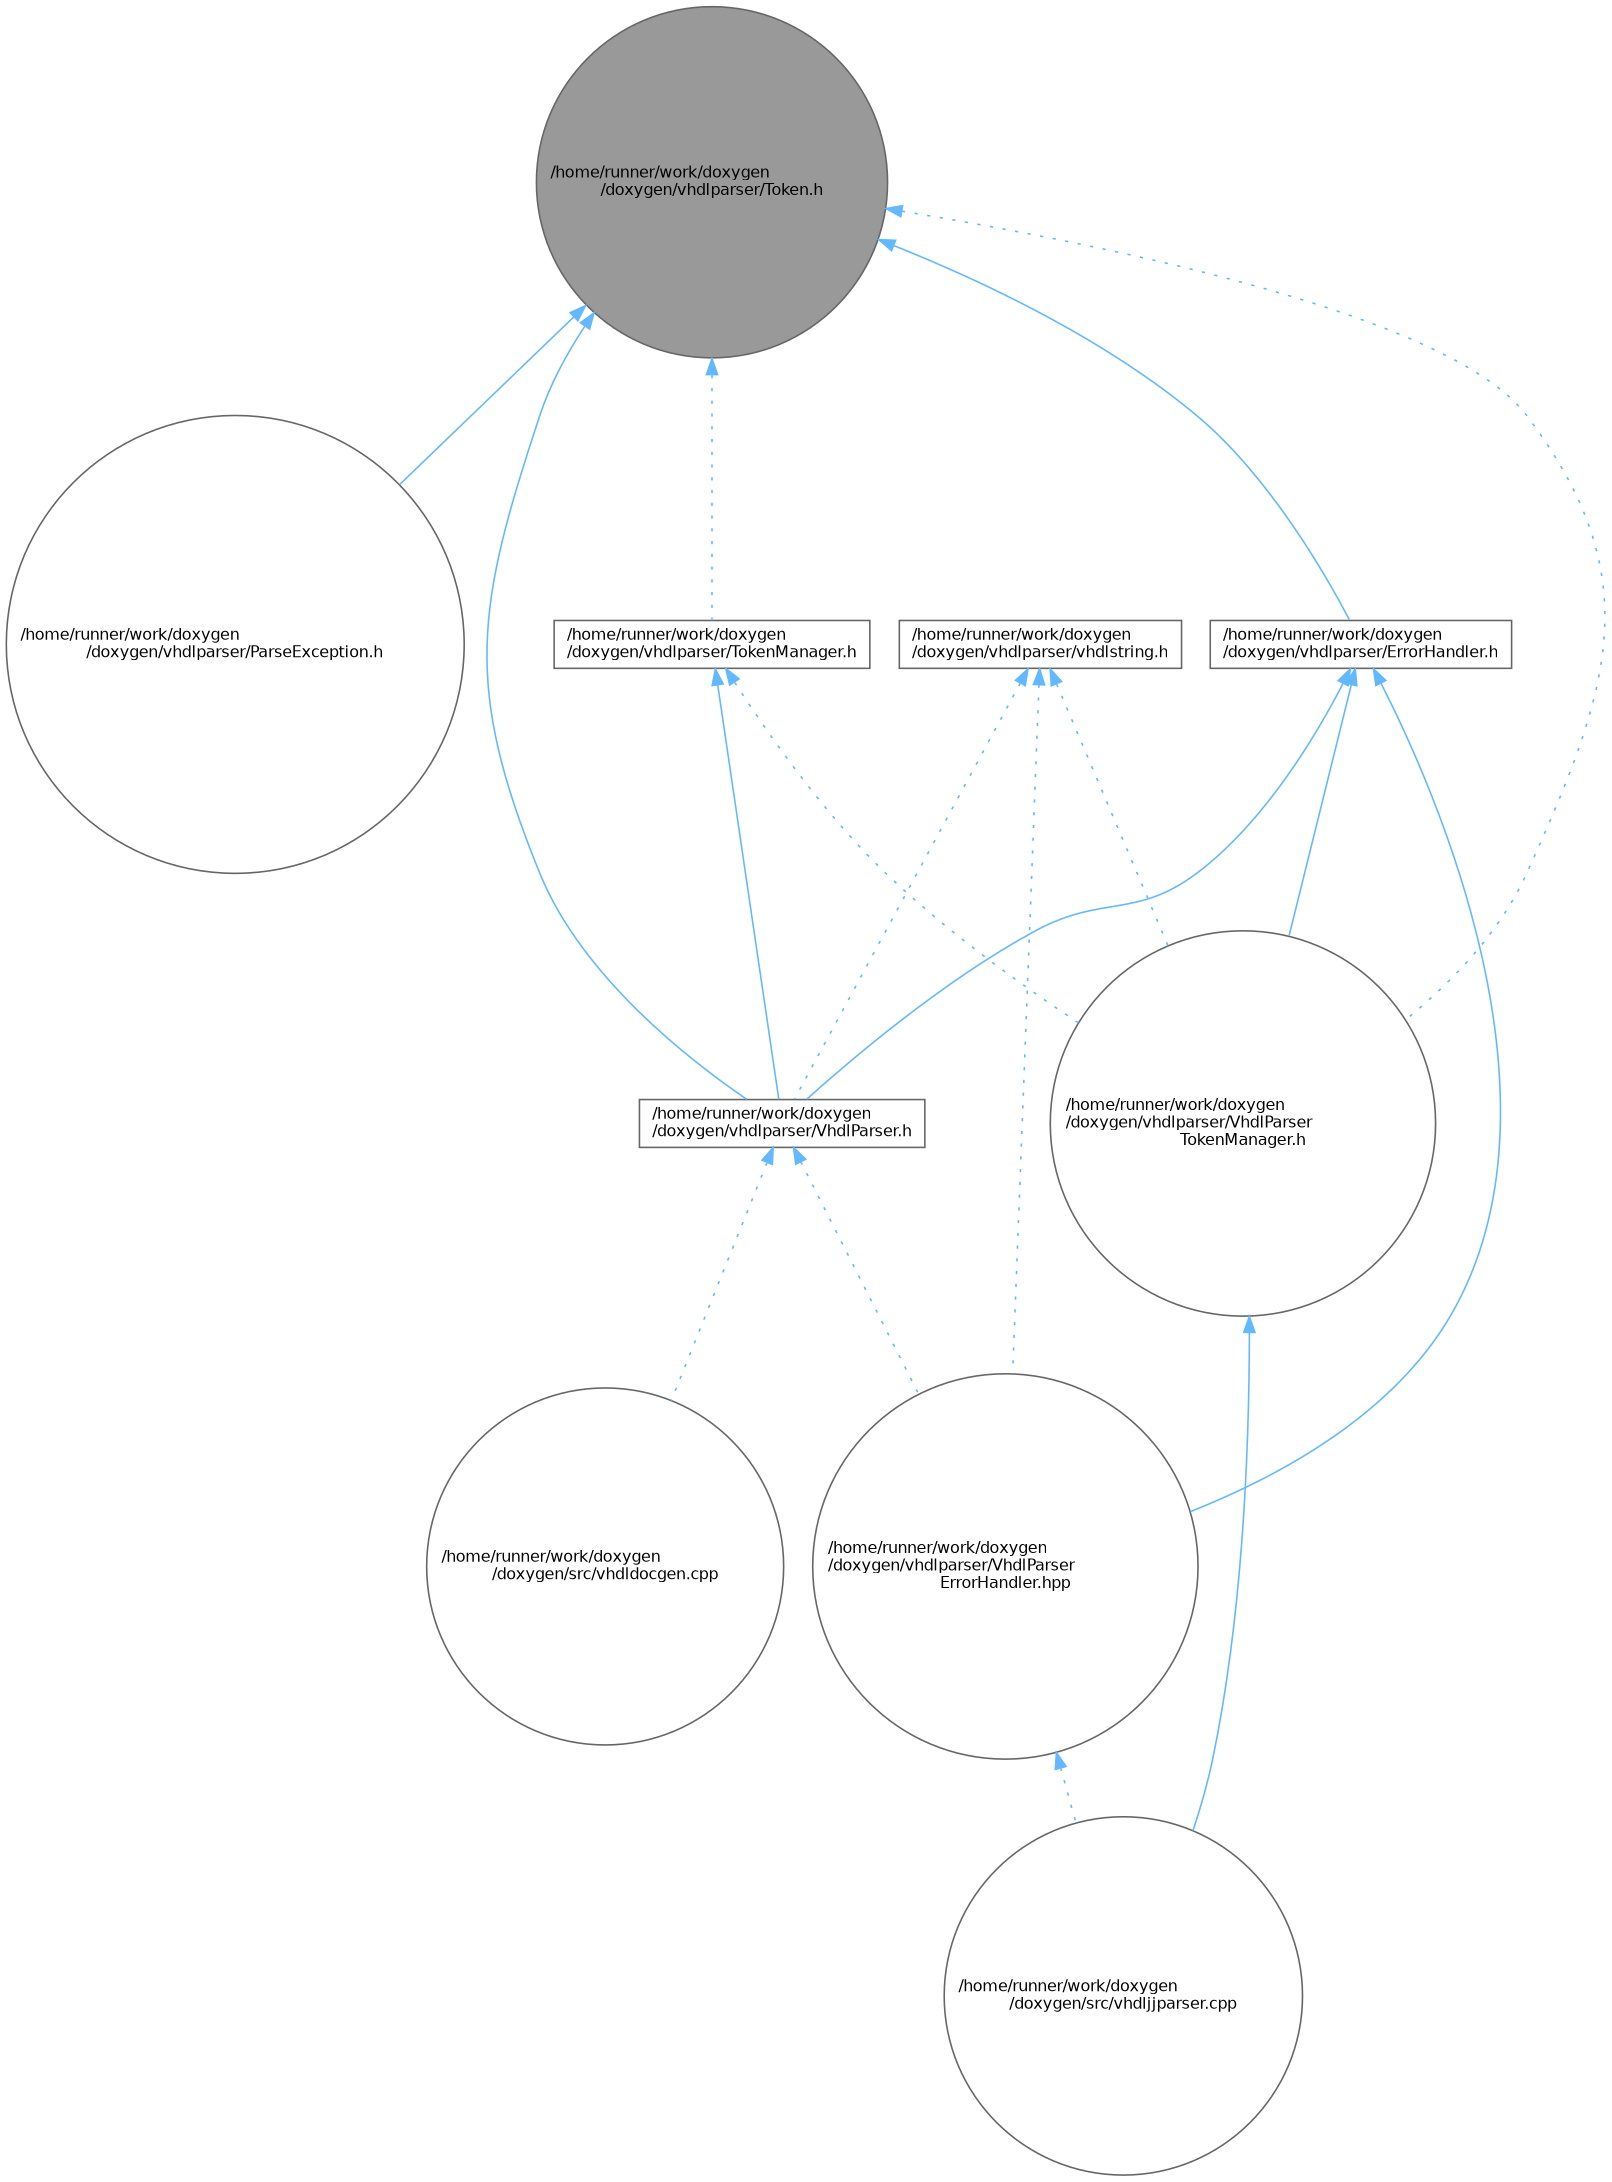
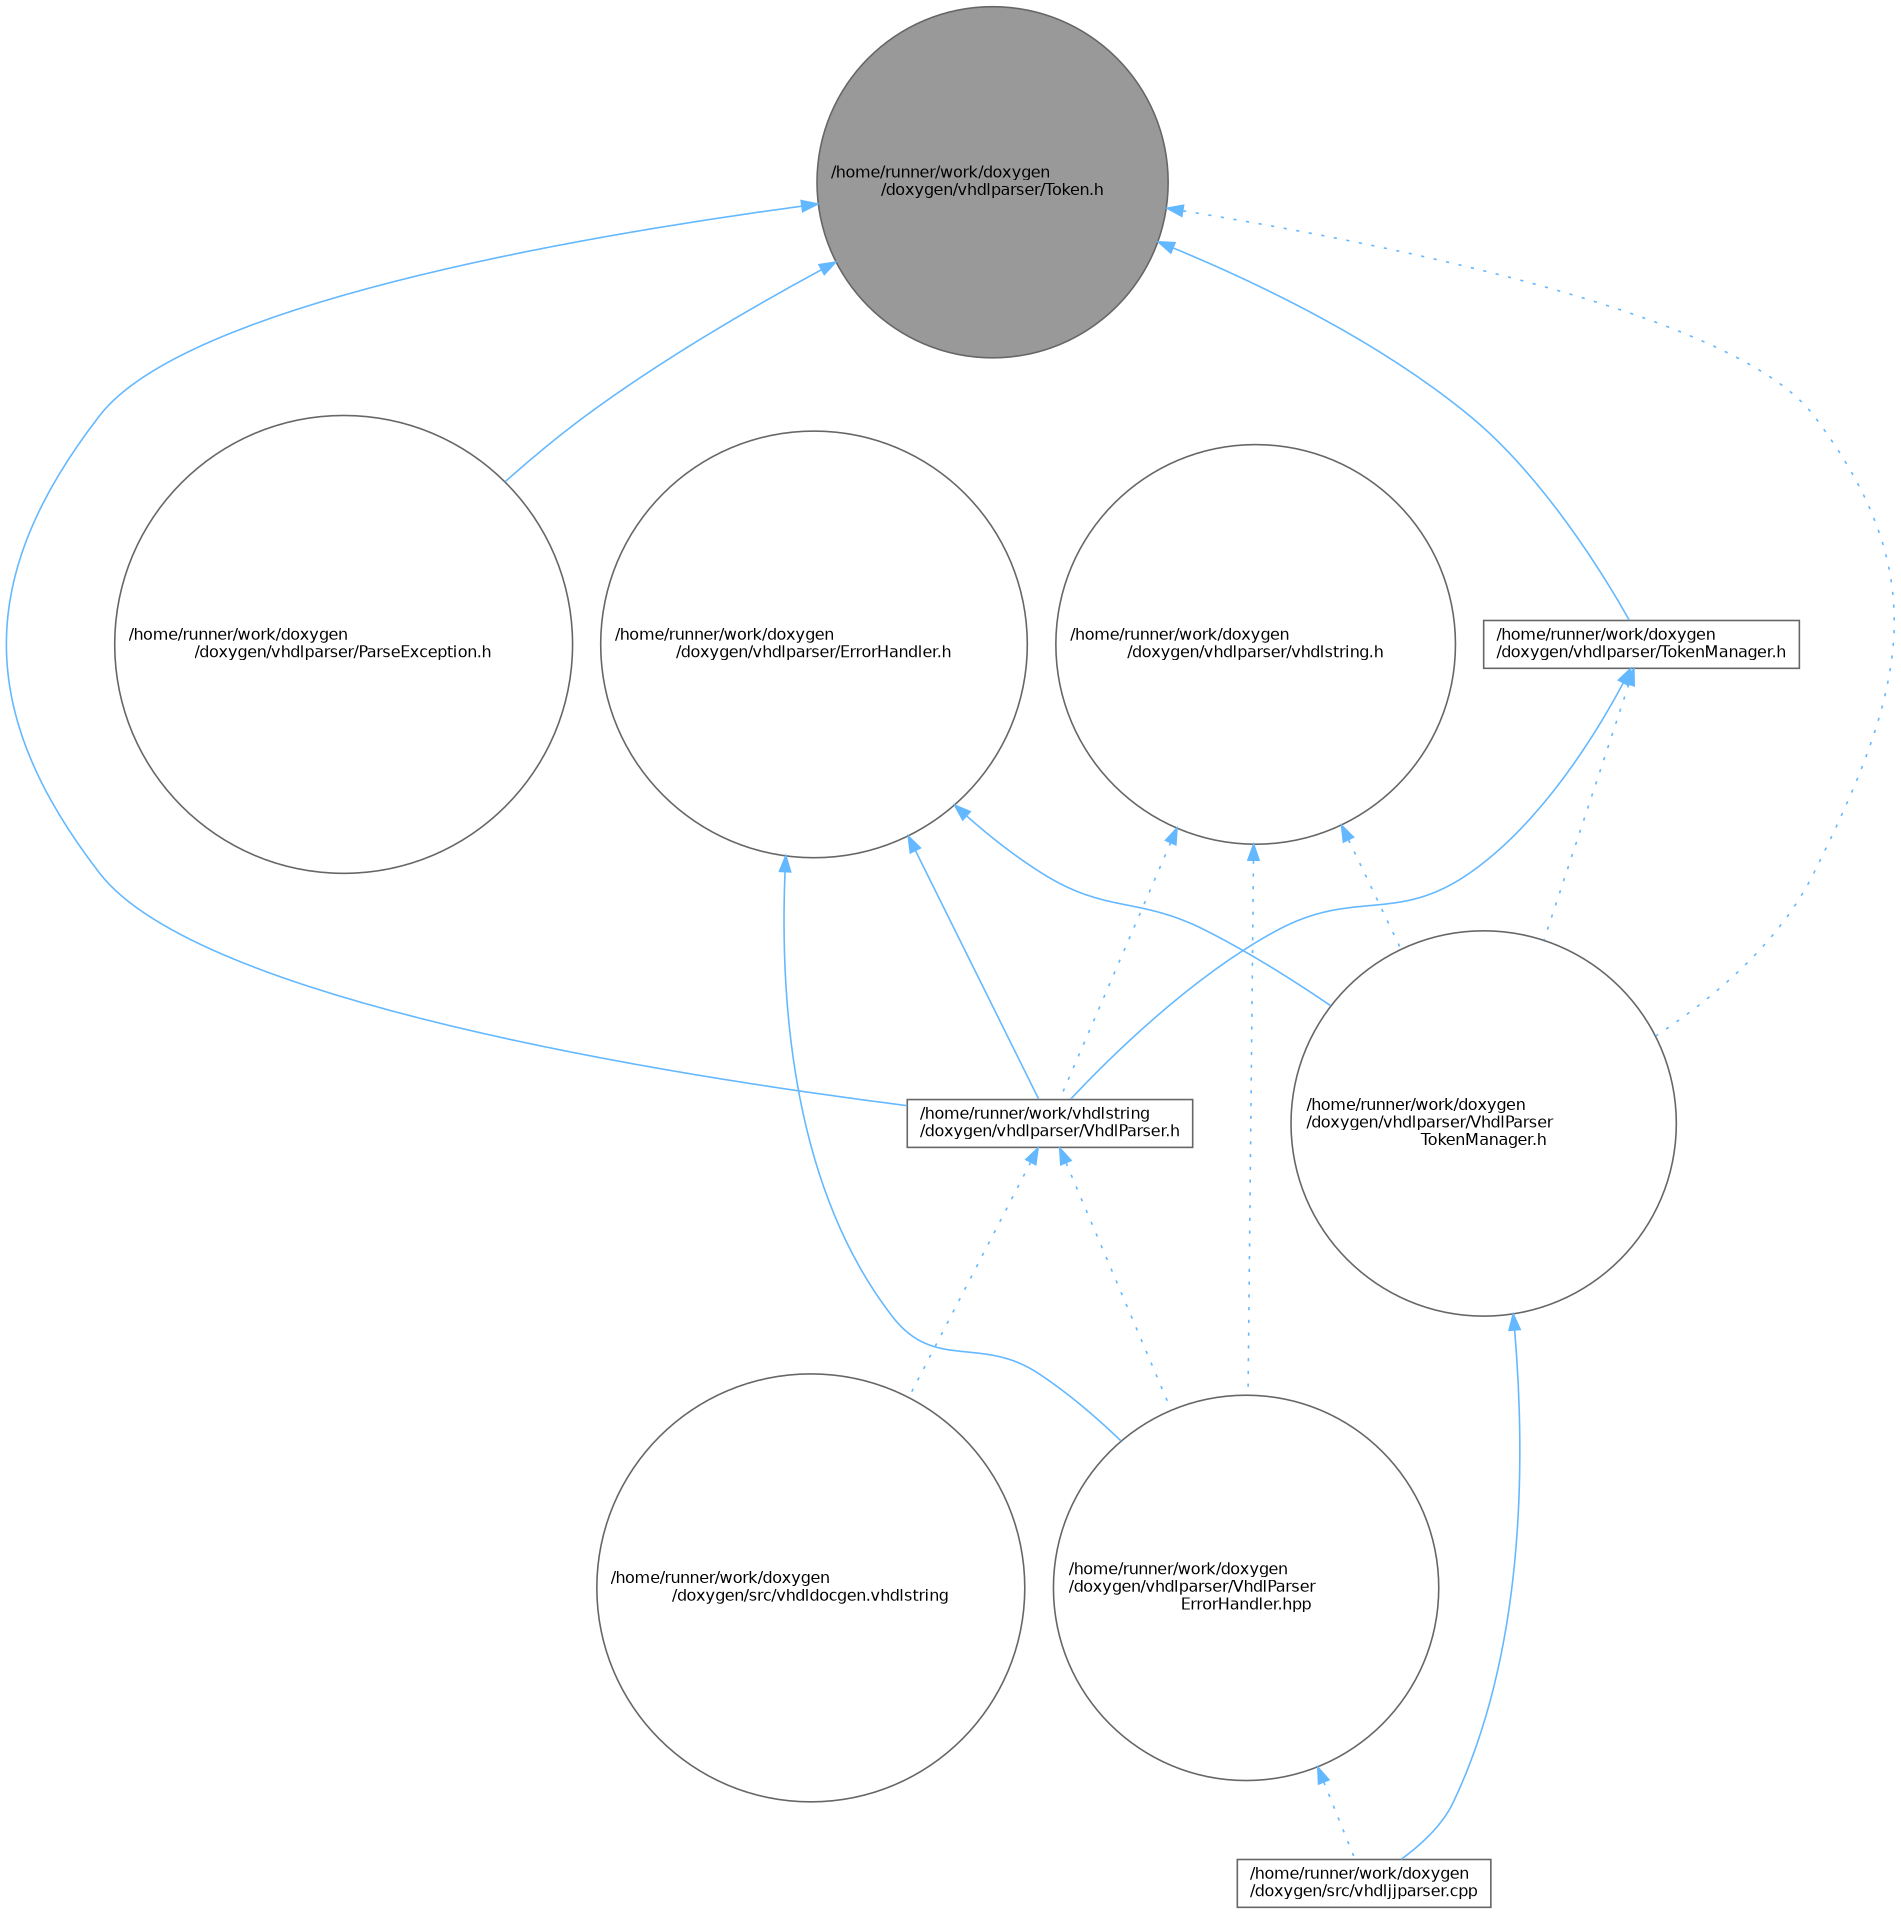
  digraph {
    node [color=grey40 fillcolor=white fontname=Helvetica fontsize=10 shape=circle style=filled]
    edge [color=steelblue1 dir=back fontname=Helvetica fontsize=10 labelfontname=Helvetica labelfontsize=10 style=solid]
    n1 [color=gray40 fillcolor=grey60 fontcolor=black height=0.2 label="/home/runner/work/doxygen\l/doxygen/vhdlparser/Token.h" width=0.4]
-   n2 [height=0.2 label="/home/runner/work/doxygen\l/doxygen/vhdlparser/ErrorHandler.h" shape=box width=0.4]
-   n3 [height=0.2 label="/home/runner/work/doxygen\l/doxygen/vhdlparser/VhdlParser.h" shape=box width=0.4]
+   n2 [height=0.2 label="/home/runner/work/doxygen\l/doxygen/vhdlparser/ErrorHandler.h" width=0.4]
+   n3 [height=0.2 label="/home/runner/work/vhdlstring\l/doxygen/vhdlparser/VhdlParser.h" shape=box width=0.4]
    n4 [height=0.2 label="/home/runner/work/doxygen\l/doxygen/vhdlparser/VhdlParser\lTokenManager.h" width=0.4]
    n5 [height=0.2 label="/home/runner/work/doxygen\l/doxygen/vhdlparser/ParseException.h" width=0.4]
    n6 [height=0.2 label="/home/runner/work/doxygen\l/doxygen/vhdlparser/TokenManager.h" shape=box width=0.4]
    n7 [height=0.2 label="/home/runner/work/doxygen\l/doxygen/vhdlparser/VhdlParser\lErrorHandler.hpp" width=0.4]
-   n8 [height=0.2 label="/home/runner/work/doxygen\l/doxygen/src/vhdldocgen.cpp" width=0.4]
-   n9 [height=0.2 label="/home/runner/work/doxygen\l/doxygen/src/vhdljjparser.cpp" width=0.4]
-   n10 [height=0.2 label="/home/runner/work/doxygen\l/doxygen/vhdlparser/vhdlstring.h" shape=box width=0.4]
-   n1 -> n2
+   n8 [height=0.2 label="/home/runner/work/doxygen\l/doxygen/src/vhdldocgen.vhdlstring" width=0.4]
+   n9 [height=0.2 label="/home/runner/work/doxygen\l/doxygen/src/vhdljjparser.cpp" shape=box width=0.4]
+   n10 [height=0.2 label="/home/runner/work/doxygen\l/doxygen/vhdlparser/vhdlstring.h" width=0.4]
    n1 -> n3
    n1 -> n4 [style=dotted]
    n1 -> n5
-   n1 -> n6 [style=dotted]
+   n1 -> n6
    n2 -> n3
    n2 -> n4
    n2 -> n7
    n3 -> n7 [style=dotted]
    n3 -> n8 [style=dotted]
    n4 -> n9
    n6 -> n3
    n6 -> n4 [style=dotted]
    n7 -> n9 [style=dotted]
    n10 -> n3 [style=dotted]
    n10 -> n4 [style=dotted]
    n10 -> n7 [style=dotted]
  }
